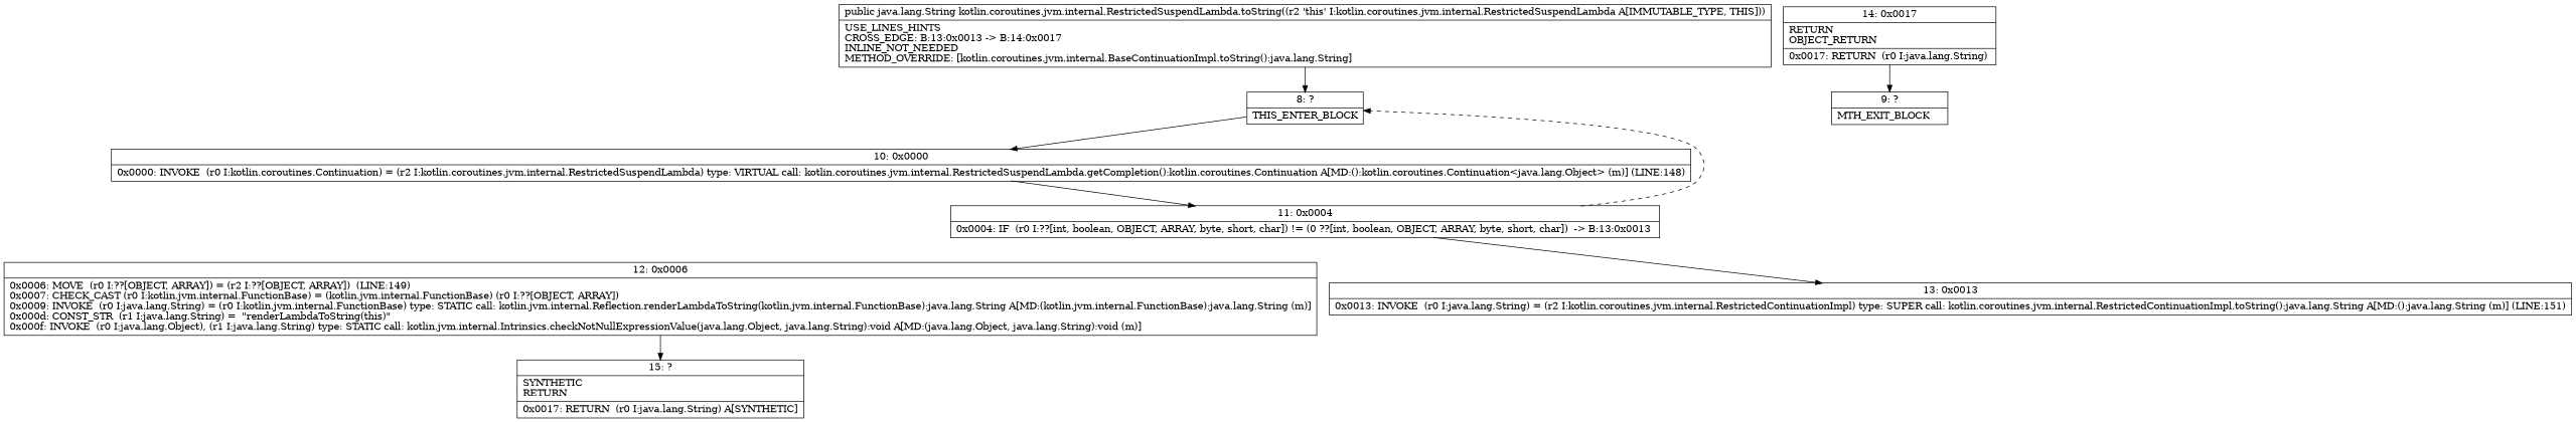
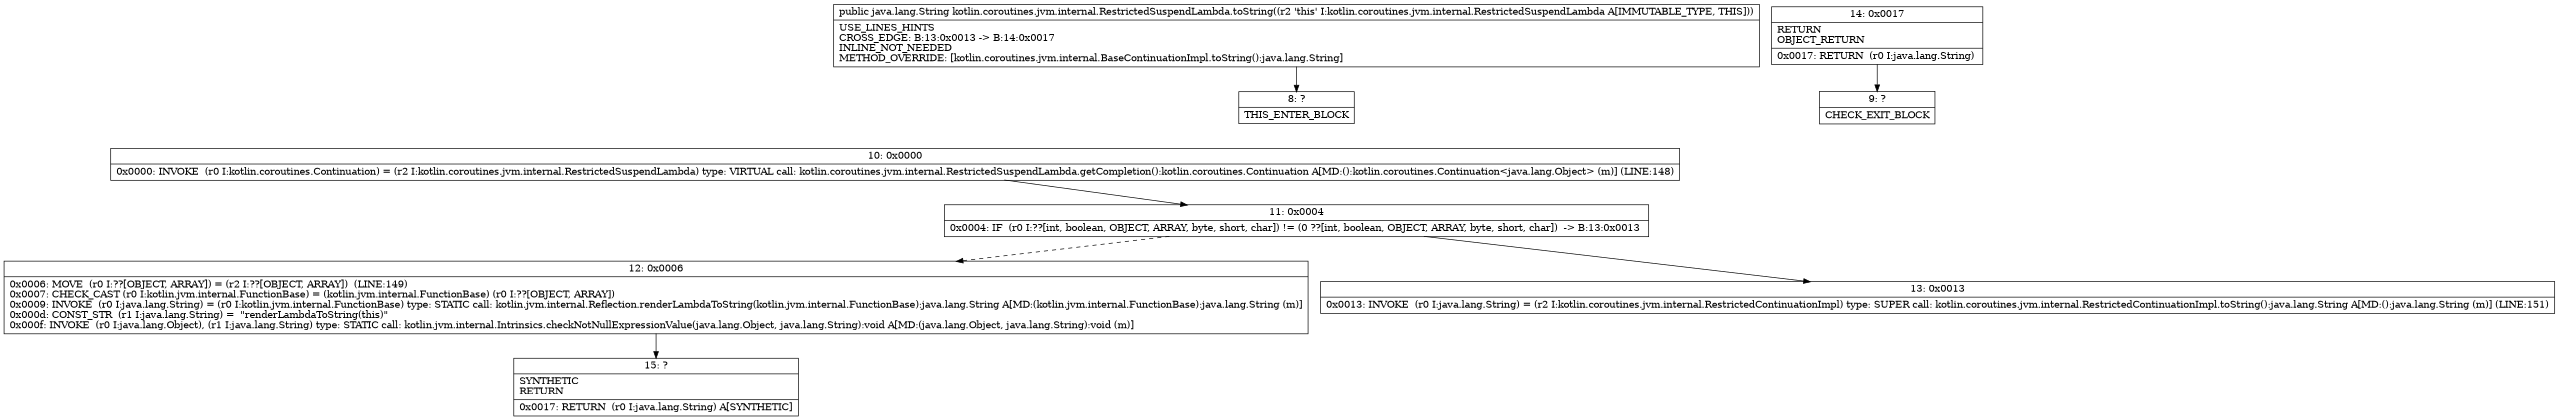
  digraph {
    node [shape=record]
    n1 [label="{8\:\ ?|THIS_ENTER_BLOCK\l}"]
    n2 [label="{10\:\ 0x0000|0x0000: INVOKE  (r0 I:kotlin.coroutines.Continuation) = (r2 I:kotlin.coroutines.jvm.internal.RestrictedSuspendLambda) type: VIRTUAL call: kotlin.coroutines.jvm.internal.RestrictedSuspendLambda.getCompletion():kotlin.coroutines.Continuation A[MD:():kotlin.coroutines.Continuation\<java.lang.Object\> (m)] (LINE:148)\l}"]
    n3 [label="{11\:\ 0x0004|0x0004: IF  (r0 I:??[int, boolean, OBJECT, ARRAY, byte, short, char]) != (0 ??[int, boolean, OBJECT, ARRAY, byte, short, char])  \-\> B:13:0x0013 \l}"]
    n4 [label="{12\:\ 0x0006|0x0006: MOVE  (r0 I:??[OBJECT, ARRAY]) = (r2 I:??[OBJECT, ARRAY])  (LINE:149)\l0x0007: CHECK_CAST (r0 I:kotlin.jvm.internal.FunctionBase) = (kotlin.jvm.internal.FunctionBase) (r0 I:??[OBJECT, ARRAY]) \l0x0009: INVOKE  (r0 I:java.lang.String) = (r0 I:kotlin.jvm.internal.FunctionBase) type: STATIC call: kotlin.jvm.internal.Reflection.renderLambdaToString(kotlin.jvm.internal.FunctionBase):java.lang.String A[MD:(kotlin.jvm.internal.FunctionBase):java.lang.String (m)]\l0x000d: CONST_STR  (r1 I:java.lang.String) =  \"renderLambdaToString(this)\" \l0x000f: INVOKE  (r0 I:java.lang.Object), (r1 I:java.lang.String) type: STATIC call: kotlin.jvm.internal.Intrinsics.checkNotNullExpressionValue(java.lang.Object, java.lang.String):void A[MD:(java.lang.Object, java.lang.String):void (m)]\l}"]
    n5 [label="{13\:\ 0x0013|0x0013: INVOKE  (r0 I:java.lang.String) = (r2 I:kotlin.coroutines.jvm.internal.RestrictedContinuationImpl) type: SUPER call: kotlin.coroutines.jvm.internal.RestrictedContinuationImpl.toString():java.lang.String A[MD:():java.lang.String (m)] (LINE:151)\l}"]
    n6 [label="{15\:\ ?|SYNTHETIC\lRETURN\l|0x0017: RETURN  (r0 I:java.lang.String) A[SYNTHETIC]\l}"]
-   n7 [label="{9\:\ ?|MTH_EXIT_BLOCK\l}"]
+   n7 [label="{9\:\ ?|CHECK_EXIT_BLOCK\l}"]
    n8 [label="{14\:\ 0x0017|RETURN\lOBJECT_RETURN\l|0x0017: RETURN  (r0 I:java.lang.String) \l}"]
    n9 [label="{public java.lang.String kotlin.coroutines.jvm.internal.RestrictedSuspendLambda.toString((r2 'this' I:kotlin.coroutines.jvm.internal.RestrictedSuspendLambda A[IMMUTABLE_TYPE, THIS]))  | USE_LINES_HINTS\lCROSS_EDGE: B:13:0x0013 \-\> B:14:0x0017\lINLINE_NOT_NEEDED\lMETHOD_OVERRIDE: [kotlin.coroutines.jvm.internal.BaseContinuationImpl.toString():java.lang.String]\l}"]
-   n1 -> n2
    n2 -> n3
-   n3 -> n1 [style=dashed]
+   n3 -> n4 [style=dashed]
    n3 -> n5
    n4 -> n6
    n8 -> n7
    n9 -> n1
  }
